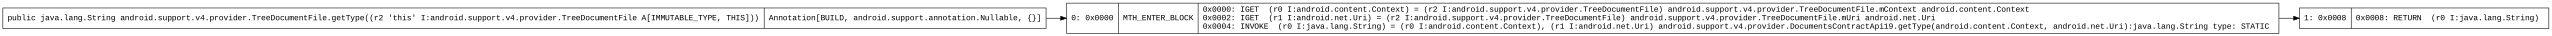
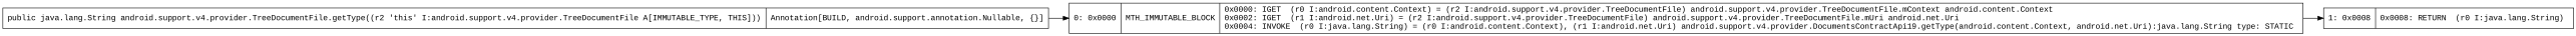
  digraph {
    rankdir=LR
    fontname="Liberation Mono"
    node [shape=record fontname="Liberation Mono"]
    edge [fontname="Liberation Mono"]
-   n1 [label="{0\:\ 0x0000|MTH_ENTER_BLOCK\l|0x0000: IGET  (r0 I:android.content.Context) = (r2 I:android.support.v4.provider.TreeDocumentFile) android.support.v4.provider.TreeDocumentFile.mContext android.content.Context \l0x0002: IGET  (r1 I:android.net.Uri) = (r2 I:android.support.v4.provider.TreeDocumentFile) android.support.v4.provider.TreeDocumentFile.mUri android.net.Uri \l0x0004: INVOKE  (r0 I:java.lang.String) = (r0 I:android.content.Context), (r1 I:android.net.Uri) android.support.v4.provider.DocumentsContractApi19.getType(android.content.Context, android.net.Uri):java.lang.String type: STATIC \l}"]
+   n1 [label="{0\:\ 0x0000|MTH_IMMUTABLE_BLOCK\l|0x0000: IGET  (r0 I:android.content.Context) = (r2 I:android.support.v4.provider.TreeDocumentFile) android.support.v4.provider.TreeDocumentFile.mContext android.content.Context \l0x0002: IGET  (r1 I:android.net.Uri) = (r2 I:android.support.v4.provider.TreeDocumentFile) android.support.v4.provider.TreeDocumentFile.mUri android.net.Uri \l0x0004: INVOKE  (r0 I:java.lang.String) = (r0 I:android.content.Context), (r1 I:android.net.Uri) android.support.v4.provider.DocumentsContractApi19.getType(android.content.Context, android.net.Uri):java.lang.String type: STATIC \l}"]
    n2 [label="{1\:\ 0x0008|0x0008: RETURN  (r0 I:java.lang.String) \l}"]
    n3 [label="{public java.lang.String android.support.v4.provider.TreeDocumentFile.getType((r2 'this' I:android.support.v4.provider.TreeDocumentFile A[IMMUTABLE_TYPE, THIS]))  | Annotation[BUILD, android.support.annotation.Nullable, \{\}]\l}"]
    n1 -> n2
    n3 -> n1
  }
